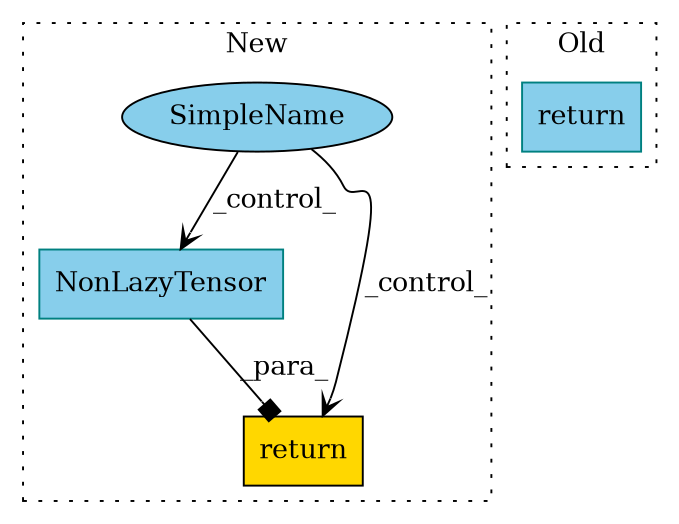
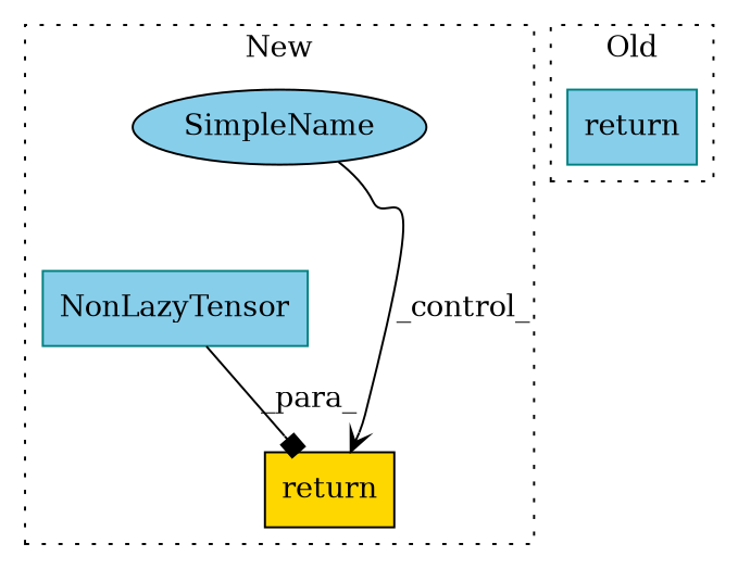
  digraph {
    node [a=41 l=7 shape=box style=filled fillcolor=skyblue color=teal]
    edge [arrowhead=vee]
    n1 [a=32 l="14,1" label=NonLazyTensor s="10345,10393"]
    n2 [label=return s=10338 fillcolor=gold color=black]
    n3 [a=42 label=SimpleName shape=ellipse color=black l=""]
    n4 [label=return s=10071]
    subgraph cluster_1 {
      label=New
      style=dotted
      n1
      n2
      n3
    }
    subgraph cluster_2 {
      label=Old
      style=dotted
      n4
    }
    n1 -> n2 [label=_para_ arrowhead=box]
-   n3 -> n1 [label=_control_]
    n3 -> n2 [label=_control_]
  }
